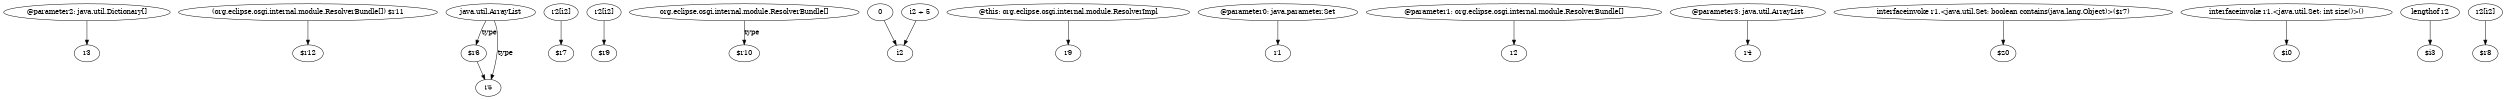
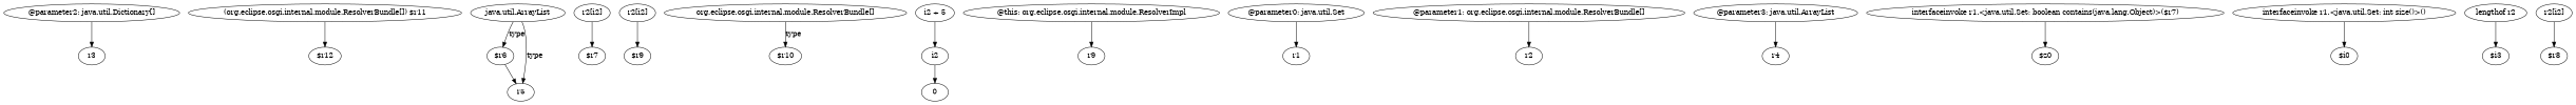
  digraph {
    n1 [label="@parameter2: java.util.Dictionary[]"]
    n2 [label=r3]
    n3 [label="(org.eclipse.osgi.internal.module.ResolverBundle[]) $r11"]
    n4 [label="$r12"]
    n5 [label="java.util.ArrayList"]
    n6 [label="$r6"]
    n7 [label=r5]
    n8 [label="r2[i2]"]
    n9 [label="$r7"]
    n10 [label="r2[i2]"]
    n11 [label="$r9"]
    n12 [label="org.eclipse.osgi.internal.module.ResolverBundle[]"]
    n13 [label="$r10"]
    n14 [label=0]
    n15 [label=i2]
    n16 [label="@this: org.eclipse.osgi.internal.module.ResolverImpl"]
    n17 [label=r9]
    n18 [label="i2 + 5"]
-   n19 [label="@parameter0: java.parameter.Set"]
+   n19 [label="@parameter0: java.util.Set"]
    n20 [label=r1]
    n21 [label="@parameter1: org.eclipse.osgi.internal.module.ResolverBundle[]"]
    n22 [label=r2]
    n23 [label="@parameter3: java.util.ArrayList"]
    n24 [label=r4]
    n25 [label="interfaceinvoke r1.<java.util.Set: boolean contains(java.lang.Object)>($r7)"]
    n26 [label="$z0"]
    n27 [label="interfaceinvoke r1.<java.util.Set: int size()>()"]
    n28 [label="$i0"]
    n29 [label="lengthof r2"]
    n30 [label="$i3"]
    n31 [label="r2[i2]"]
    n32 [label="$r8"]
    n1 -> n2
    n3 -> n4
    n5 -> n6 [label=type]
    n5 -> n7 [label=type]
    n6 -> n7
    n8 -> n9
    n10 -> n11
    n12 -> n13 [label=type]
-   n14 -> n15
+   n15 -> n14
    n16 -> n17
    n18 -> n15
    n19 -> n20
    n21 -> n22
    n23 -> n24
    n25 -> n26
    n27 -> n28
    n29 -> n30
    n31 -> n32
  }
